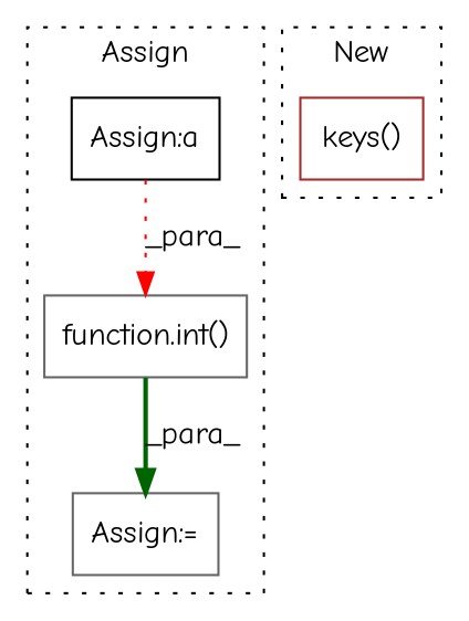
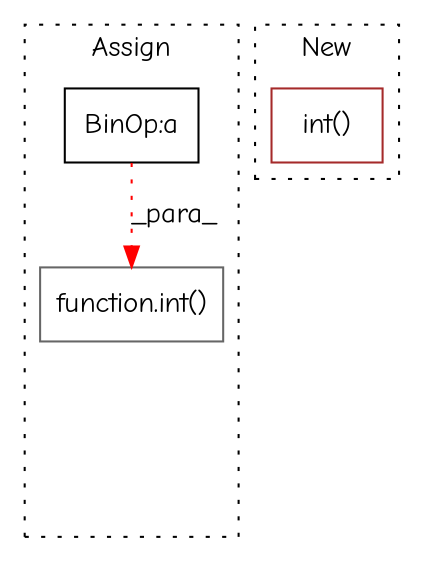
  digraph {
    fontname="Comic Neue"
    node [a=75 color=gray40 fontname="Comic Neue" l=3 shape=box]
    edge [fontname="Comic Neue"]
    n1 [l="4,1" label="function.int()" s="5057,5090"]
-   n2 [a=68 label="Assign:=" s=5054]
-   n3 [a=82 color=black label="Assign:a" s=5078]
-   n4 [color=brown l=24 label="keys()" s=5529]
+   n3 [a=82 color=black label="BinOp:a" s=5078]
+   n4 [color=brown l=24 label="int()" s=5529]
    subgraph cluster_1 {
      label=Assign
      style=dotted
      n1
-     n2
      n3
    }
    subgraph cluster_2 {
      label=New
      style=dotted
      n4
    }
-   n1 -> n2 [color=darkgreen label=_para_ style=bold]
    n3 -> n1 [color=red label=_para_ style=dotted]
  }
